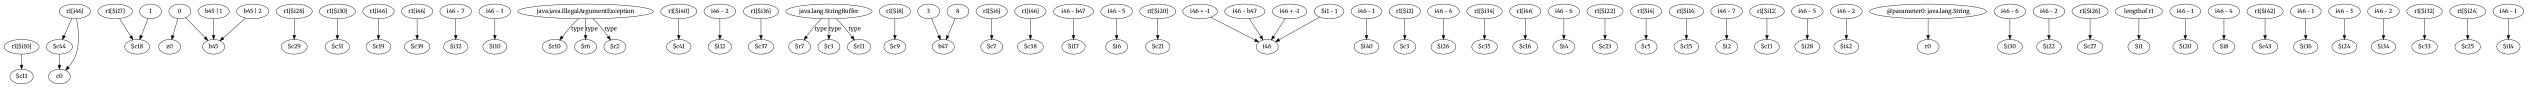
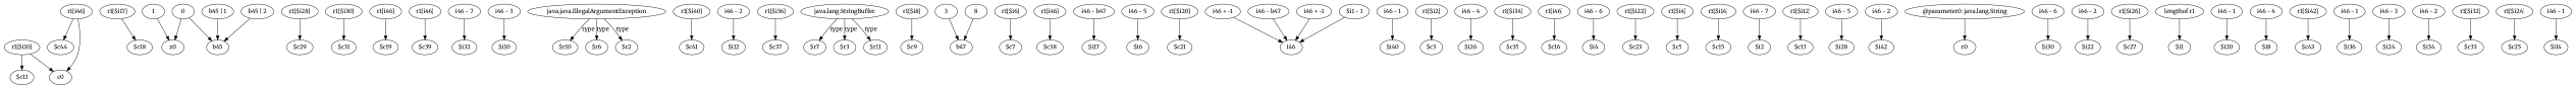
  digraph {
    fontname=Merriweather
    node [fontname=Merriweather]
    edge [fontname=Merriweather]
    n1 [label="r1[$i10]"]
    n2 [label="$c11"]
    n3 [label="r1[i46]"]
    n4 [label="$c44"]
    n5 [label=c0]
    n6 [label="r1[$i17]"]
    n7 [label="$c18"]
    n8 [label=1]
    n9 [label=z0]
    n10 [label="r1[$i28]"]
    n11 [label="$c29"]
    n12 [label="r1[$i30]"]
    n13 [label="$c31"]
    n14 [label=0]
    n15 [label=b45]
    n16 [label="r1[i46]"]
    n17 [label="$c19"]
    n18 [label="r1[i46]"]
    n19 [label="$c39"]
    n20 [label="b45 | 1"]
    n21 [label="i46 - 7"]
    n22 [label="$i32"]
    n23 [label="i46 - 3"]
    n24 [label="$i10"]
    n25 [label="java.java.IllegalArgumentException"]
    n26 [label="$r10"]
    n27 [label="$r6"]
    n28 [label="$r2"]
    n29 [label="r1[$i40]"]
    n30 [label="$c41"]
    n31 [label="i46 - 2"]
    n32 [label="$i12"]
    n33 [label="b45 | 2"]
    n34 [label="r1[$i36]"]
    n35 [label="$c37"]
    n36 [label="java.lang.StringBuffer"]
    n37 [label="$r7"]
    n38 [label="$r3"]
    n39 [label="$r11"]
    n40 [label="r1[$i8]"]
    n41 [label="$c9"]
    n42 [label=3]
    n43 [label=b47]
    n44 [label="r1[$i6]"]
    n45 [label="$c7"]
    n46 [label=8]
    n47 [label="r1[i46]"]
    n48 [label="$c38"]
    n49 [label="i46 - b47"]
    n50 [label="$i17"]
    n51 [label="i46 - 5"]
    n52 [label="$i6"]
    n53 [label="r1[$i20]"]
    n54 [label="$c21"]
    n55 [label="i46 + -1"]
    n56 [label=i46]
    n57 [label="i46 - 1"]
    n58 [label="$i40"]
    n59 [label="r1[$i2]"]
    n60 [label="$c3"]
    n61 [label="i46 - 4"]
    n62 [label="$i26"]
    n63 [label="r1[$i34]"]
    n64 [label="$c35"]
    n65 [label="r1[i46]"]
    n66 [label="$c16"]
    n67 [label="i46 - b47"]
    n68 [label="i46 - 6"]
    n69 [label="$i4"]
    n70 [label="r1[$i22]"]
    n71 [label="$c23"]
    n72 [label="r1[$i4]"]
    n73 [label="$c5"]
    n74 [label="r1[$i14]"]
    n75 [label="$c15"]
    n76 [label="i46 - 7"]
    n77 [label="$i2"]
    n78 [label="r1[$i12]"]
    n79 [label="$c13"]
    n80 [label="i46 - 5"]
    n81 [label="$i28"]
    n82 [label="i46 - 2"]
    n83 [label="$i42"]
    n84 [label="i46 + -1"]
    n85 [label="@parameter0: java.lang.String"]
    n86 [label=r0]
    n87 [label="i46 - 6"]
    n88 [label="$i30"]
    n89 [label="i46 - 2"]
    n90 [label="$i22"]
    n91 [label="r1[$i26]"]
    n92 [label="$c27"]
    n93 [label="lengthof r1"]
    n94 [label="$i1"]
    n95 [label="i46 - 1"]
    n96 [label="$i20"]
    n97 [label="i46 - 4"]
    n98 [label="$i8"]
    n99 [label="r1[$i42]"]
    n100 [label="$c43"]
    n101 [label="i46 - 1"]
    n102 [label="$i36"]
    n103 [label="$i1 - 1"]
    n104 [label="i46 - 3"]
    n105 [label="$i24"]
    n106 [label="i46 - 2"]
    n107 [label="$i34"]
    n108 [label="r1[$i32]"]
    n109 [label="$c33"]
    n110 [label="r1[$i24]"]
    n111 [label="$c25"]
    n112 [label="i46 - 1"]
    n113 [label="$i14"]
    n1 -> n2
    n3 -> n4
    n3 -> n5
-   n4 -> n5
+   n1 -> n5
    n6 -> n7
-   n8 -> n7
+   n8 -> n9
    n10 -> n11
    n12 -> n13
    n14 -> n9
    n14 -> n15
    n16 -> n17
    n18 -> n19
    n20 -> n15
    n21 -> n22
    n23 -> n24
    n25 -> n26 [label=type]
    n25 -> n27 [label=type]
    n25 -> n28 [label=type]
    n29 -> n30
    n31 -> n32
    n33 -> n15
    n34 -> n35
    n36 -> n37 [label=type]
    n36 -> n38 [label=type]
    n36 -> n39 [label=type]
    n40 -> n41
    n42 -> n43
    n44 -> n45
    n46 -> n43
    n47 -> n48
    n49 -> n50
    n51 -> n52
    n53 -> n54
    n55 -> n56
    n57 -> n58
    n59 -> n60
    n61 -> n62
    n63 -> n64
    n65 -> n66
    n67 -> n56
    n68 -> n69
    n70 -> n71
    n72 -> n73
    n74 -> n75
    n76 -> n77
    n78 -> n79
    n80 -> n81
    n82 -> n83
    n84 -> n56
    n85 -> n86
    n87 -> n88
    n89 -> n90
    n91 -> n92
    n93 -> n94
    n95 -> n96
    n97 -> n98
    n99 -> n100
    n101 -> n102
    n103 -> n56
    n104 -> n105
    n106 -> n107
    n108 -> n109
    n110 -> n111
    n112 -> n113
  }
